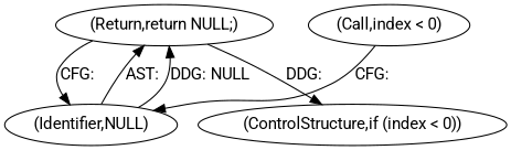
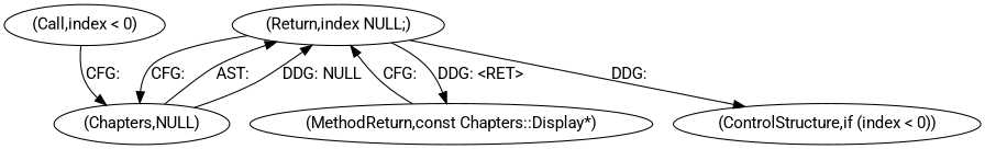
  digraph {
    fontname=Roboto
    node [fontname=Roboto]
    edge [fontname=Roboto]
-   n1 [label="(Return,return NULL;)"]
-   n2 [label="(Identifier,NULL)"]
+   n1 [label="(Return,index NULL;)"]
+   n2 [label="(Chapters,NULL)"]
    n3 [label="(ControlStructure,if (index < 0))"]
+   n4 [label="(MethodReturn,const Chapters::Display*)"]
    n5 [label="(Call,index < 0)"]
    n1 -> n2 [label="CFG: "]
    n1 -> n3 [label="DDG: "]
+   n1 -> n4 [label="DDG: <RET>"]
    n2 -> n1 [label="AST: "]
    n2 -> n1 [label="DDG: NULL"]
+   n4 -> n1 [label="CFG: "]
    n5 -> n2 [label="CFG: "]
  }
